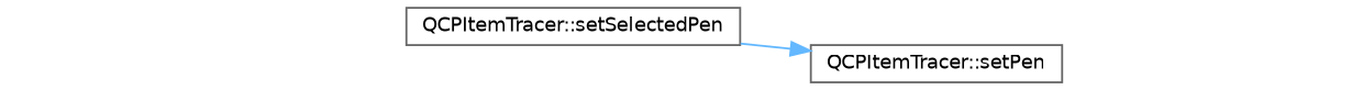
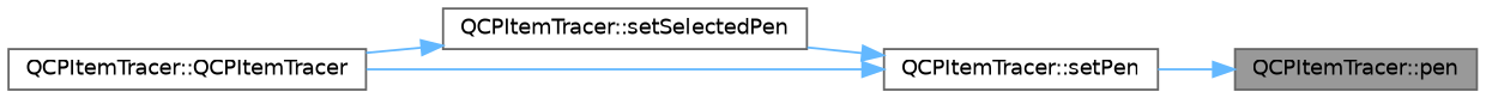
  digraph {
    rankdir=RL
    node [color=grey40 fillcolor=white fontname=Helvetica fontsize=10 shape=box style=filled]
    edge [color=steelblue1 dir=back fontname=Helvetica fontsize=10 labelfontname=Helvetica labelfontsize=10 style=solid]
+   n1 [color=gray40 fillcolor=grey60 fontcolor=black height=0.2 label="QCPItemTracer::pen" width=0.4]
    n2 [height=0.2 label="QCPItemTracer::setPen" width=0.4]
    n3 [height=0.2 label="QCPItemTracer::setSelectedPen" width=0.4]
+   n4 [height=0.2 label="QCPItemTracer::QCPItemTracer" width=0.4]
+   n1 -> n2
    n2 -> n3
+   n2 -> n4
+   n3 -> n4
  }
